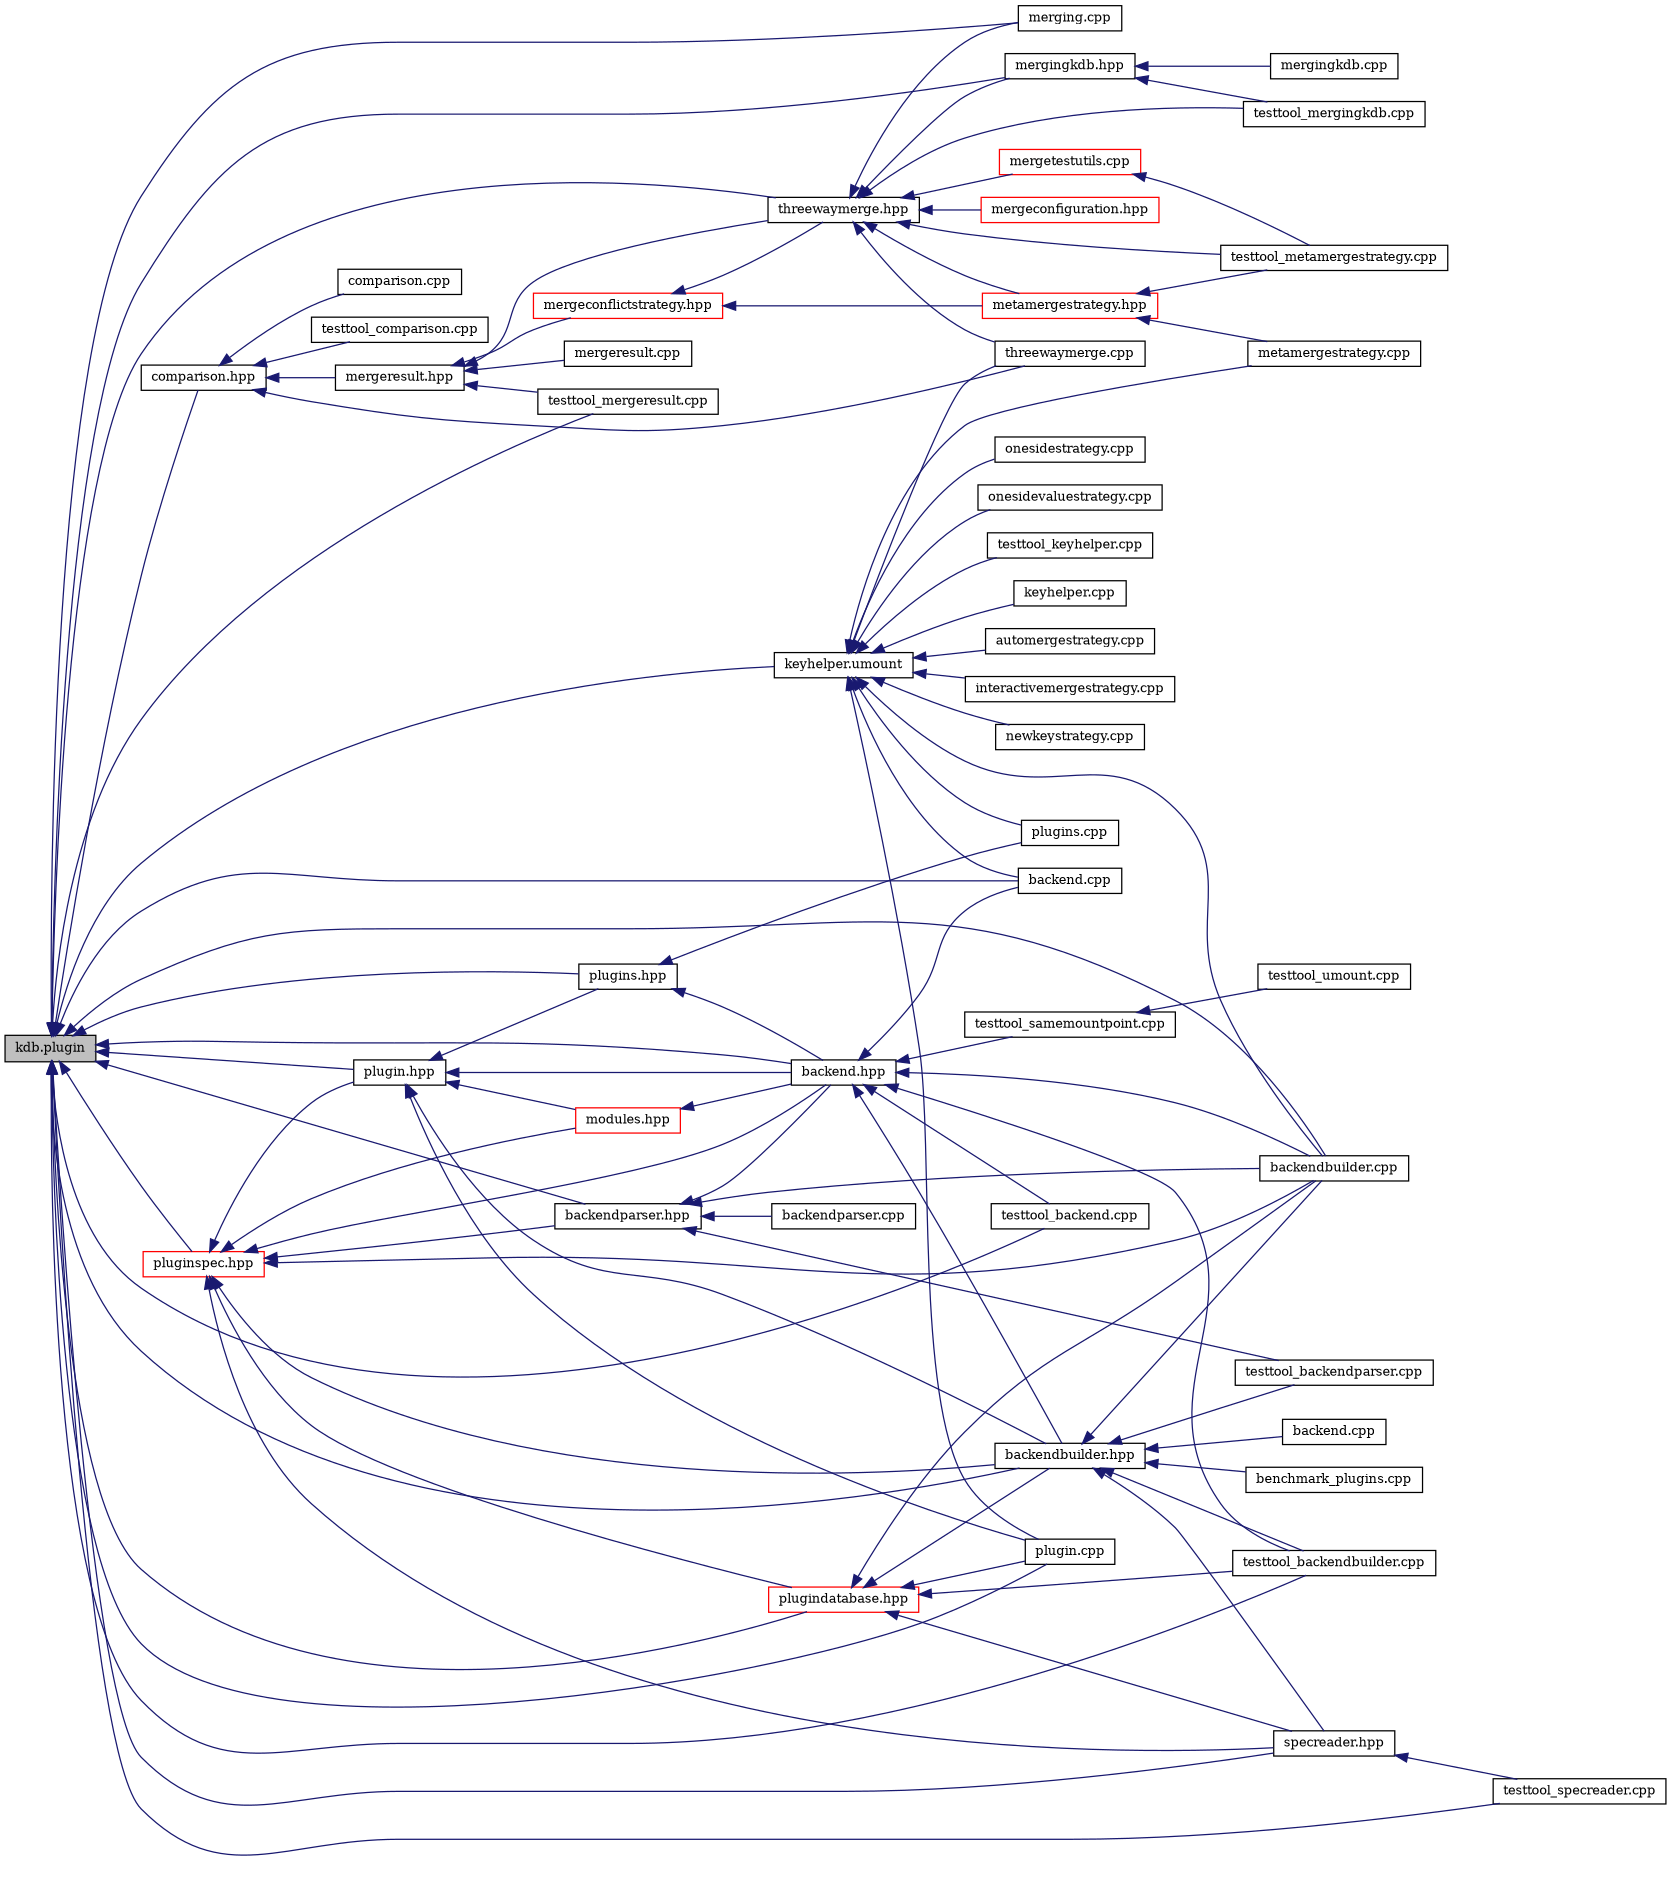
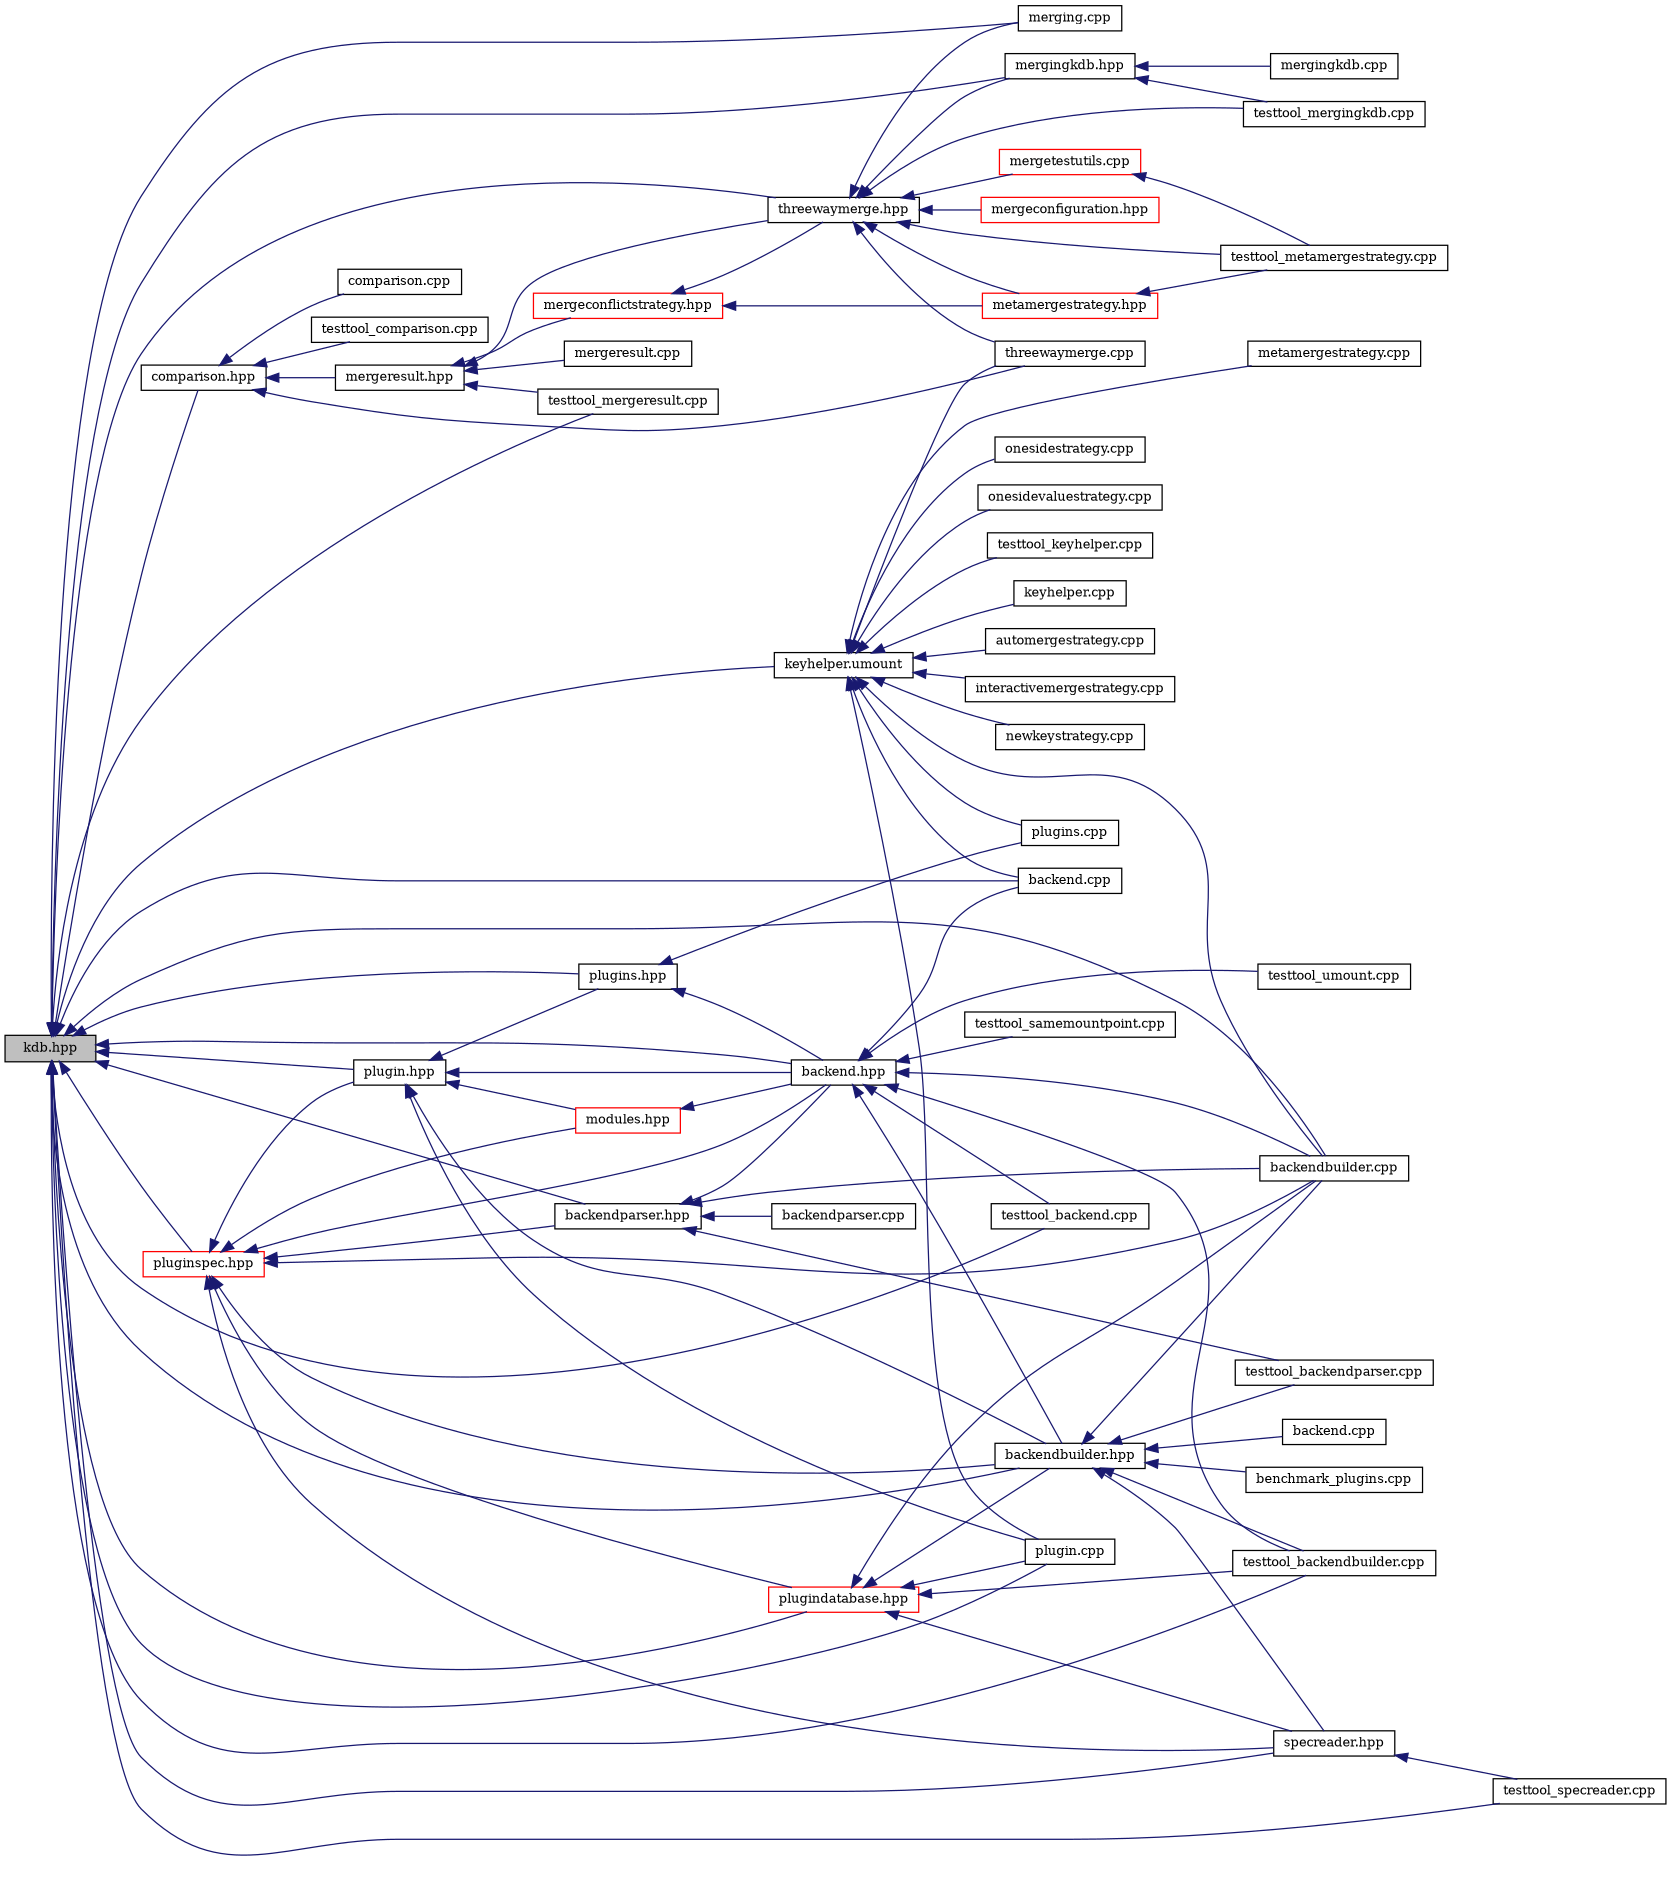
  digraph {
    fontname="DejaVu Serif"
    rankdir=LR
    node [color=black fillcolor=white fontname="DejaVu Serif" fontsize=10 shape=record style=filled]
    edge [color=midnightblue dir=back fontname="DejaVu Serif" fontsize=10 labelfontname=Helvetica labelfontsize=10 style=solid]
-   n1 [fillcolor=grey75 fontcolor=black height=0.2 label="kdb.plugin" width=0.4]
+   n1 [fillcolor=grey75 fontcolor=black height=0.2 label="kdb.hpp" width=0.4]
    n2 [height=0.2 label="merging.cpp" width=0.4]
    n3 [height=0.2 label="backend.hpp" width=0.4]
    n4 [height=0.2 label="backendbuilder.hpp" width=0.4]
    n5 [height=0.2 label="specreader.hpp" width=0.4]
    n6 [height=0.2 label="testtool_specreader.cpp" width=0.4]
    n7 [height=0.2 label="backendbuilder.cpp" width=0.4]
    n8 [height=0.2 label="testtool_backendbuilder.cpp" width=0.4]
    n9 [height=0.2 label="backend.cpp" width=0.4]
    n10 [height=0.2 label="testtool_backend.cpp" width=0.4]
    n11 [height=0.2 label="backendparser.hpp" width=0.4]
    n12 [height=0.2 label="comparison.hpp" width=0.4]
    n13 [height=0.2 label="keyhelper.umount" width=0.4]
    n14 [height=0.2 label="plugin.cpp" width=0.4]
    n15 [height=0.2 label="threewaymerge.hpp" width=0.4]
    n16 [height=0.2 label="mergingkdb.hpp" width=0.4]
    n17 [height=0.2 label="testtool_mergeresult.cpp" width=0.4]
    n18 [height=0.2 label="plugin.hpp" width=0.4]
    n19 [height=0.2 label="plugins.hpp" width=0.4]
    n20 [color=red height=0.2 label="plugindatabase.hpp" width=0.4]
    n21 [color=red height=0.2 label="pluginspec.hpp" width=0.4]
    n22 [height=0.2 label="testtool_samemountpoint.cpp" width=0.4]
    n23 [height=0.2 label="testtool_umount.cpp" width=0.4]
    n24 [height=0.2 label="benchmark_plugins.cpp" width=0.4]
    n25 [height=0.2 label="backend.cpp" width=0.4]
    n26 [height=0.2 label="testtool_backendparser.cpp" width=0.4]
    n27 [height=0.2 label="backendparser.cpp" width=0.4]
    n28 [height=0.2 label="mergeresult.hpp" width=0.4]
    n29 [height=0.2 label="comparison.cpp" width=0.4]
    n30 [height=0.2 label="threewaymerge.cpp" width=0.4]
    n31 [height=0.2 label="testtool_comparison.cpp" width=0.4]
    n32 [height=0.2 label="keyhelper.cpp" width=0.4]
    n33 [height=0.2 label="automergestrategy.cpp" width=0.4]
    n34 [height=0.2 label="interactivemergestrategy.cpp" width=0.4]
    n35 [height=0.2 label="metamergestrategy.cpp" width=0.4]
    n36 [height=0.2 label="newkeystrategy.cpp" width=0.4]
    n37 [height=0.2 label="onesidestrategy.cpp" width=0.4]
    n38 [height=0.2 label="onesidevaluestrategy.cpp" width=0.4]
    n39 [height=0.2 label="plugins.cpp" width=0.4]
    n40 [height=0.2 label="testtool_keyhelper.cpp" width=0.4]
    n41 [color=red height=0.2 label="mergeconflictstrategy.hpp" width=0.4]
    n42 [height=0.2 label="mergeresult.cpp" width=0.4]
    n43 [color=red height=0.2 label="metamergestrategy.hpp" width=0.4]
    n44 [height=0.2 label="testtool_metamergestrategy.cpp" width=0.4]
    n45 [color=red height=0.2 label="mergeconfiguration.hpp" width=0.4]
    n46 [height=0.2 label="testtool_mergingkdb.cpp" width=0.4]
    n47 [color=red height=0.2 label="mergetestutils.cpp" width=0.4]
    n48 [height=0.2 label="mergingkdb.cpp" width=0.4]
    n49 [color=red height=0.2 label="modules.hpp" width=0.4]
    n1 -> n2
    n1 -> n3
    n1 -> n4
    n1 -> n5
    n1 -> n6
    n1 -> n7
    n1 -> n8
    n1 -> n9
    n1 -> n10
    n1 -> n11
    n1 -> n12
    n1 -> n13
    n1 -> n14
    n1 -> n15
    n1 -> n16
    n1 -> n17
    n1 -> n18
    n1 -> n19
    n1 -> n20
    n1 -> n21
    n3 -> n4
    n3 -> n7
    n3 -> n8
    n3 -> n9
    n3 -> n10
    n3 -> n22
-   n22 -> n23
+   n3 -> n23
    n4 -> n5
    n4 -> n7
    n4 -> n8
    n4 -> n24
    n4 -> n25
    n4 -> n26
    n5 -> n6
    n11 -> n3
    n11 -> n7
    n11 -> n26
    n11 -> n27
    n12 -> n28
    n12 -> n29
    n12 -> n30
    n12 -> n31
    n13 -> n7
    n13 -> n9
    n13 -> n14
    n13 -> n30
    n13 -> n32
    n13 -> n33
    n13 -> n34
    n13 -> n35
    n13 -> n36
    n13 -> n37
    n13 -> n38
    n13 -> n39
    n13 -> n40
    n15 -> n2
    n15 -> n16
    n15 -> n30
    n15 -> n43
    n15 -> n44
    n15 -> n45
    n15 -> n46
    n15 -> n47
    n16 -> n46
    n16 -> n48
    n18 -> n3
    n18 -> n4
    n18 -> n14
    n18 -> n19
    n18 -> n49
    n19 -> n3
    n19 -> n39
    n20 -> n4
    n20 -> n5
    n20 -> n7
    n20 -> n8
    n20 -> n14
    n21 -> n3
    n21 -> n4
    n21 -> n5
    n21 -> n7
    n21 -> n11
    n21 -> n18
    n21 -> n20
    n21 -> n49
    n28 -> n15
    n28 -> n17
    n28 -> n41
    n28 -> n42
    n41 -> n15
    n41 -> n43
-   n43 -> n35
    n43 -> n44
    n47 -> n44
    n49 -> n3
  }
